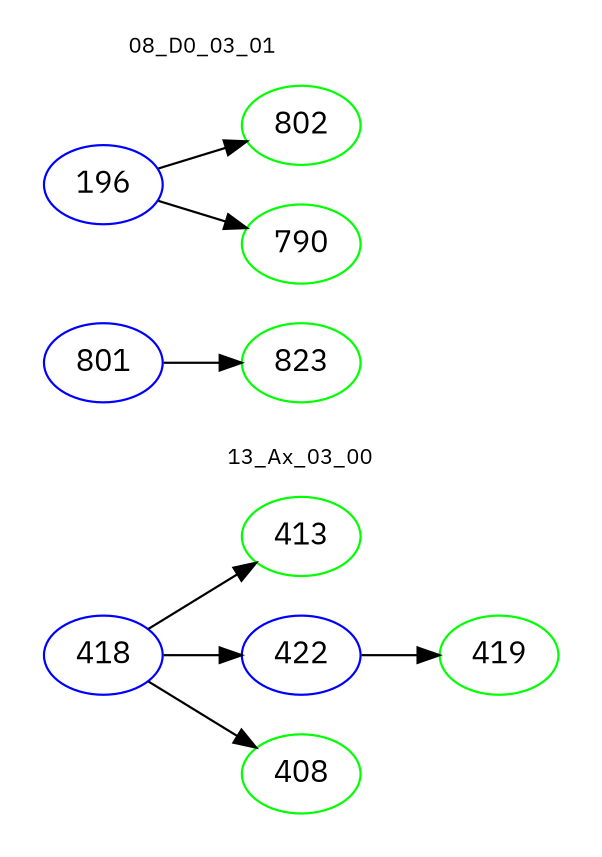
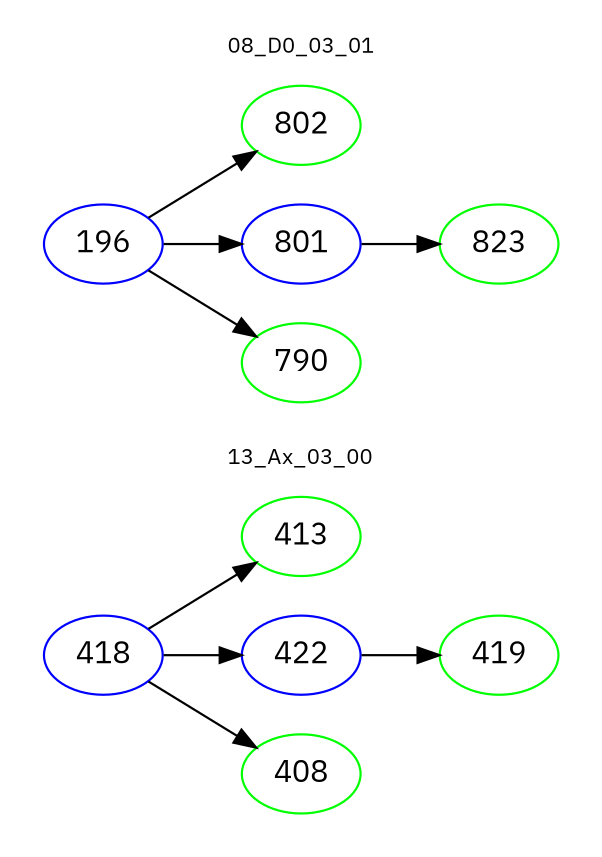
  digraph {
    fontname="IBM Plex Sans"
    rankdir=LR
    node [color=green fontname="IBM Plex Sans"]
    edge [color=black fontname="IBM Plex Sans"]
    n1 [color=blue label=418]
    n2 [label=408]
    n3 [color=blue label=422]
    n4 [label=413]
    n5 [label=419]
    n6 [color=blue label=196]
    n7 [label=790]
    n8 [color=blue label=801]
    n9 [label=802]
    n10 [label=823]
    subgraph cluster_1 {
      color=white
      fontsize=10
      label="13_Ax_03_00"
      n1
      n2
      n3
      n4
      n5
    }
    subgraph cluster_2 {
      color=white
      fontsize=10
      label="08_D0_03_01"
      n6
      n7
      n8
      n9
      n10
    }
    n1 -> n2
    n1 -> n3
    n1 -> n4
    n3 -> n5
    n6 -> n7
+   n6 -> n8
    n6 -> n9
    n8 -> n10
  }
